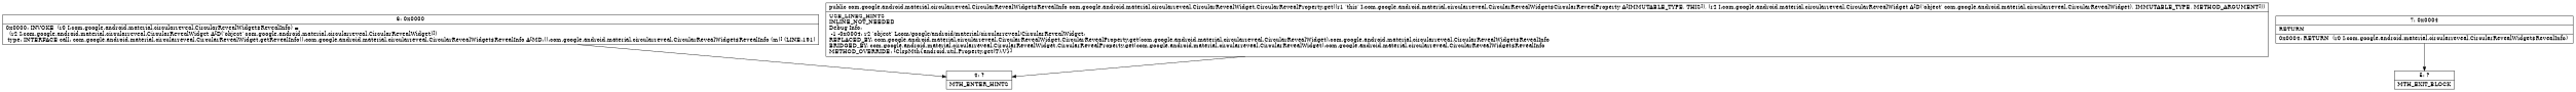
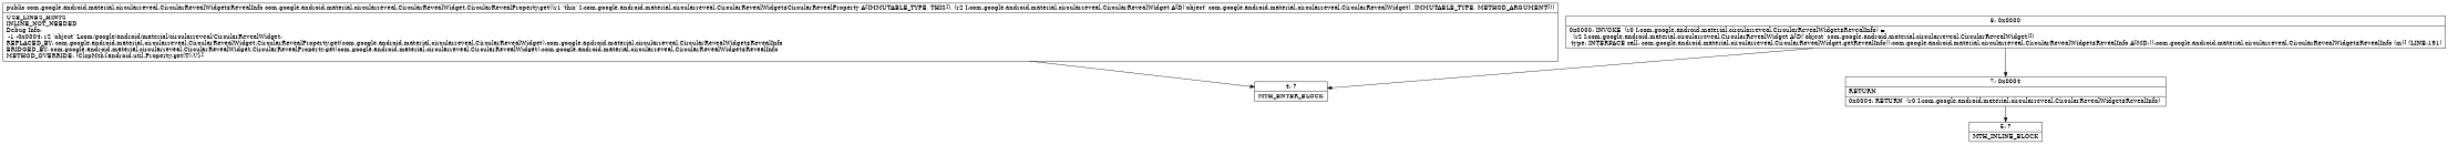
  digraph {
    node [shape=record]
-   n1 [label="{4\:\ ?|MTH_ENTER_HINTS\l}"]
+   n1 [label="{4\:\ ?|MTH_ENTER_BLOCK\l}"]
    n2 [label="{6\:\ 0x0000|0x0000: INVOKE  (r0 I:com.google.android.material.circularreveal.CircularRevealWidget$RevealInfo) = \l  (r2 I:com.google.android.material.circularreveal.CircularRevealWidget A[D('object' com.google.android.material.circularreveal.CircularRevealWidget)])\l type: INTERFACE call: com.google.android.material.circularreveal.CircularRevealWidget.getRevealInfo():com.google.android.material.circularreveal.CircularRevealWidget$RevealInfo A[MD:():com.google.android.material.circularreveal.CircularRevealWidget$RevealInfo (m)] (LINE:191)\l}"]
    n3 [label="{7\:\ 0x0004|RETURN\l|0x0004: RETURN  (r0 I:com.google.android.material.circularreveal.CircularRevealWidget$RevealInfo) \l}"]
-   n4 [label="{5\:\ ?|MTH_EXIT_BLOCK\l}"]
+   n4 [label="{5\:\ ?|MTH_INLINE_BLOCK\l}"]
    n5 [label="{public com.google.android.material.circularreveal.CircularRevealWidget$RevealInfo com.google.android.material.circularreveal.CircularRevealWidget.CircularRevealProperty.get((r1 'this' I:com.google.android.material.circularreveal.CircularRevealWidget$CircularRevealProperty A[IMMUTABLE_TYPE, THIS]), (r2 I:com.google.android.material.circularreveal.CircularRevealWidget A[D('object' com.google.android.material.circularreveal.CircularRevealWidget), IMMUTABLE_TYPE, METHOD_ARGUMENT]))  | USE_LINES_HINTS\lINLINE_NOT_NEEDED\lDebug Info:\l  \-1 \-0x0004: r2 'object' Lcom\/google\/android\/material\/circularreveal\/CircularRevealWidget;\lREPLACED_BY: com.google.android.material.circularreveal.CircularRevealWidget.CircularRevealProperty.get(com.google.android.material.circularreveal.CircularRevealWidget):com.google.android.material.circularreveal.CircularRevealWidget$RevealInfo\lBRIDGED_BY: com.google.android.material.circularreveal.CircularRevealWidget.CircularRevealProperty.get(com.google.android.material.circularreveal.CircularRevealWidget):com.google.android.material.circularreveal.CircularRevealWidget$RevealInfo\lMETHOD_OVERRIDE: [ClspMth\{android.util.Property.get(T):V\}]\l}"]
    n2 -> n1
+   n2 -> n3
    n3 -> n4
    n5 -> n1
  }
